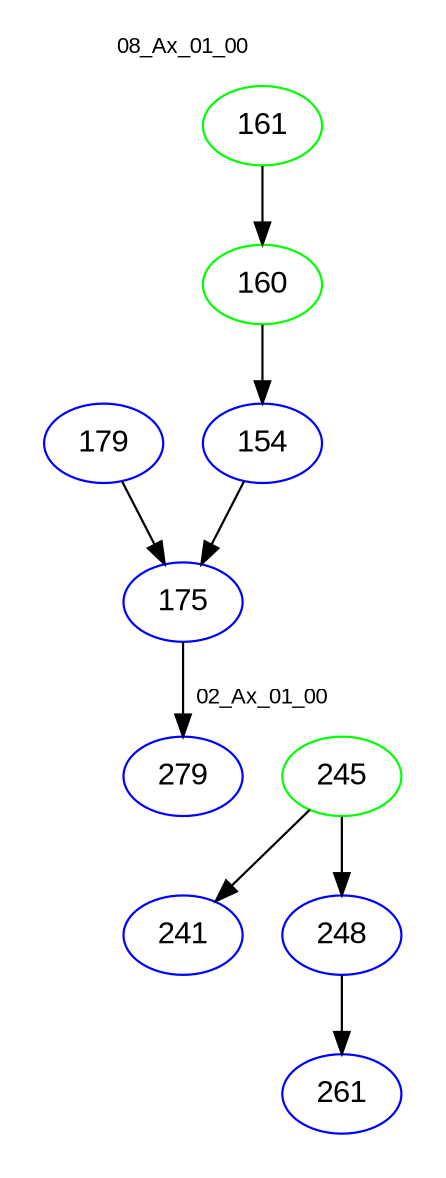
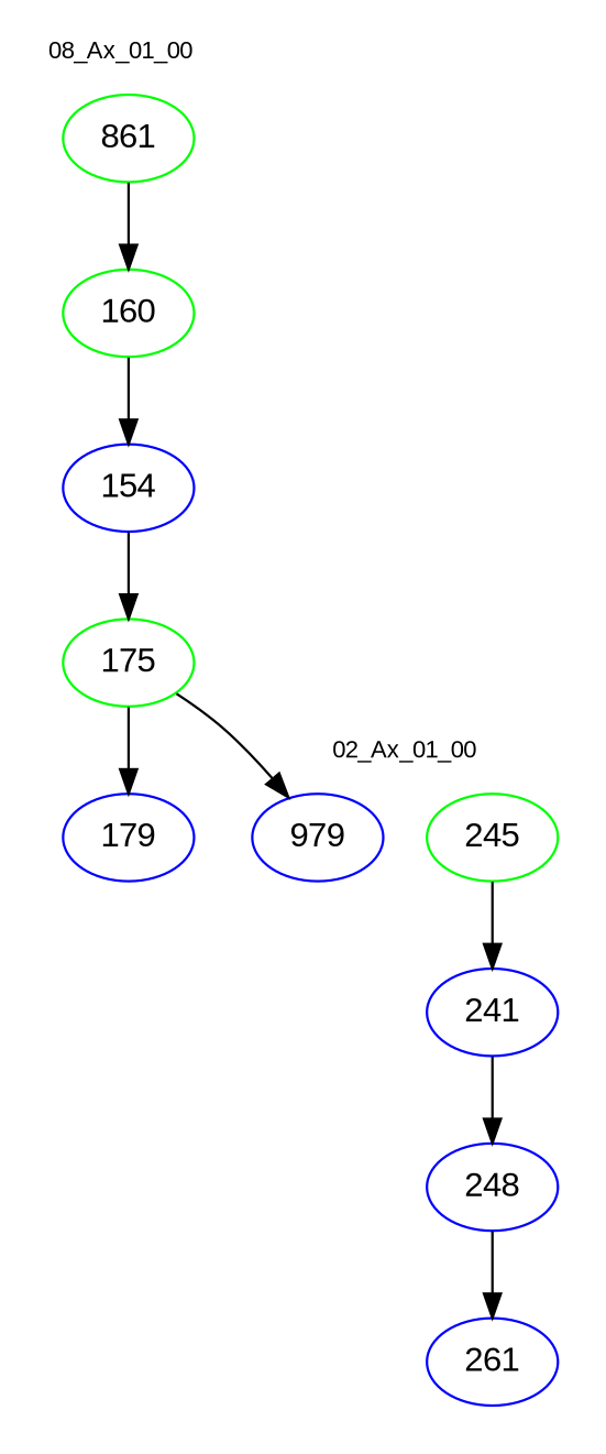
  digraph {
    fontname="Liberation Sans"
    node [color=blue fontname="Liberation Sans"]
    edge [color=black fontname="Liberation Sans"]
    n1 [color=green label=245]
    n2 [label=241]
    n3 [label=248]
    n4 [label=261]
-   n5 [label=279]
-   n6 [color=green label=161]
+   n5 [label=979]
+   n6 [color=green label=861]
    n7 [color=green label=160]
    n8 [label=154]
-   n9 [label=175]
+   n9 [color=green label=175]
    n10 [label=179]
    subgraph cluster_1 {
      color=white
      fontsize=10
      label="02_Ax_01_00"
      n1
      n2
      n3
      n4
      n5
    }
    subgraph cluster_2 {
      color=white
      fontsize=10
      label="08_Ax_01_00"
      n6
      n7
      n8
      n9
      n10
    }
    n1 -> n2
-   n1 -> n3
+   n2 -> n3
    n3 -> n4
    n6 -> n7
    n7 -> n8
    n8 -> n9
    n9 -> n5
-   n10 -> n9
+   n9 -> n10
  }
